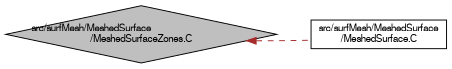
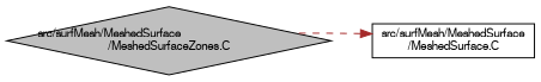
  digraph {
    rankdir=LR
    node [color=black fontname=FreeSans fontsize=10]
    n1 [fillcolor=grey75 fontcolor=black height=0.2 label="src/surfMesh/MeshedSurface\l/MeshedSurfaceZones.C" shape=diamond style=filled width=0.4]
    n2 [height=0.2 label="src/surfMesh/MeshedSurface\l/MeshedSurface.C" shape=box width=0.4]
-   n1 -> n2 [color=brown dir=back fontname=FreeSans fontsize=10 labelfontname=FreeSans labelfontsize=10 style=dashed]
+   n2 -> n1 [color=brown dir=back fontname=FreeSans fontsize=10 labelfontname=FreeSans labelfontsize=10 style=dashed]
  }
